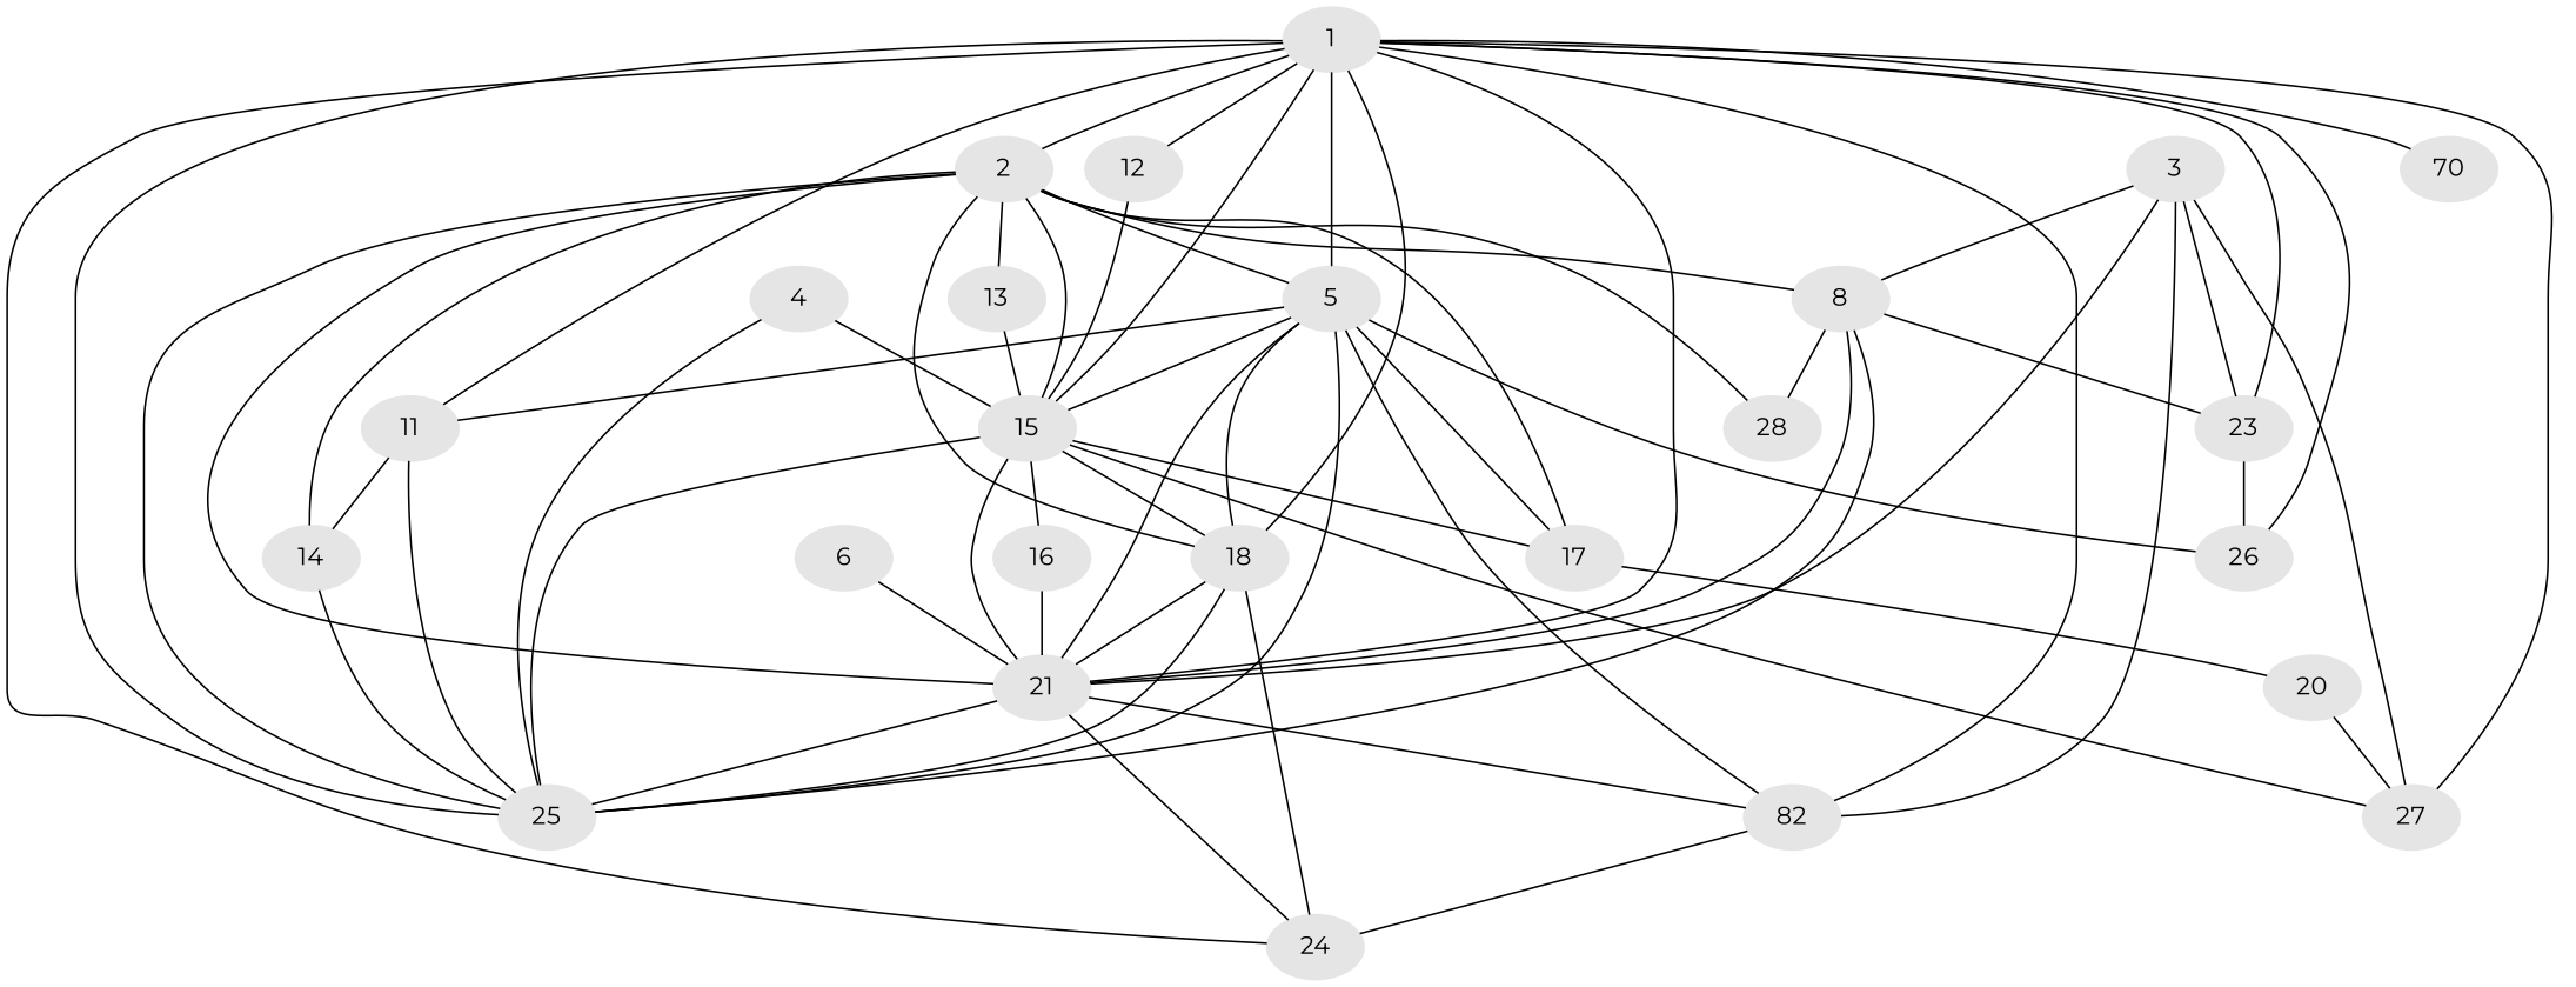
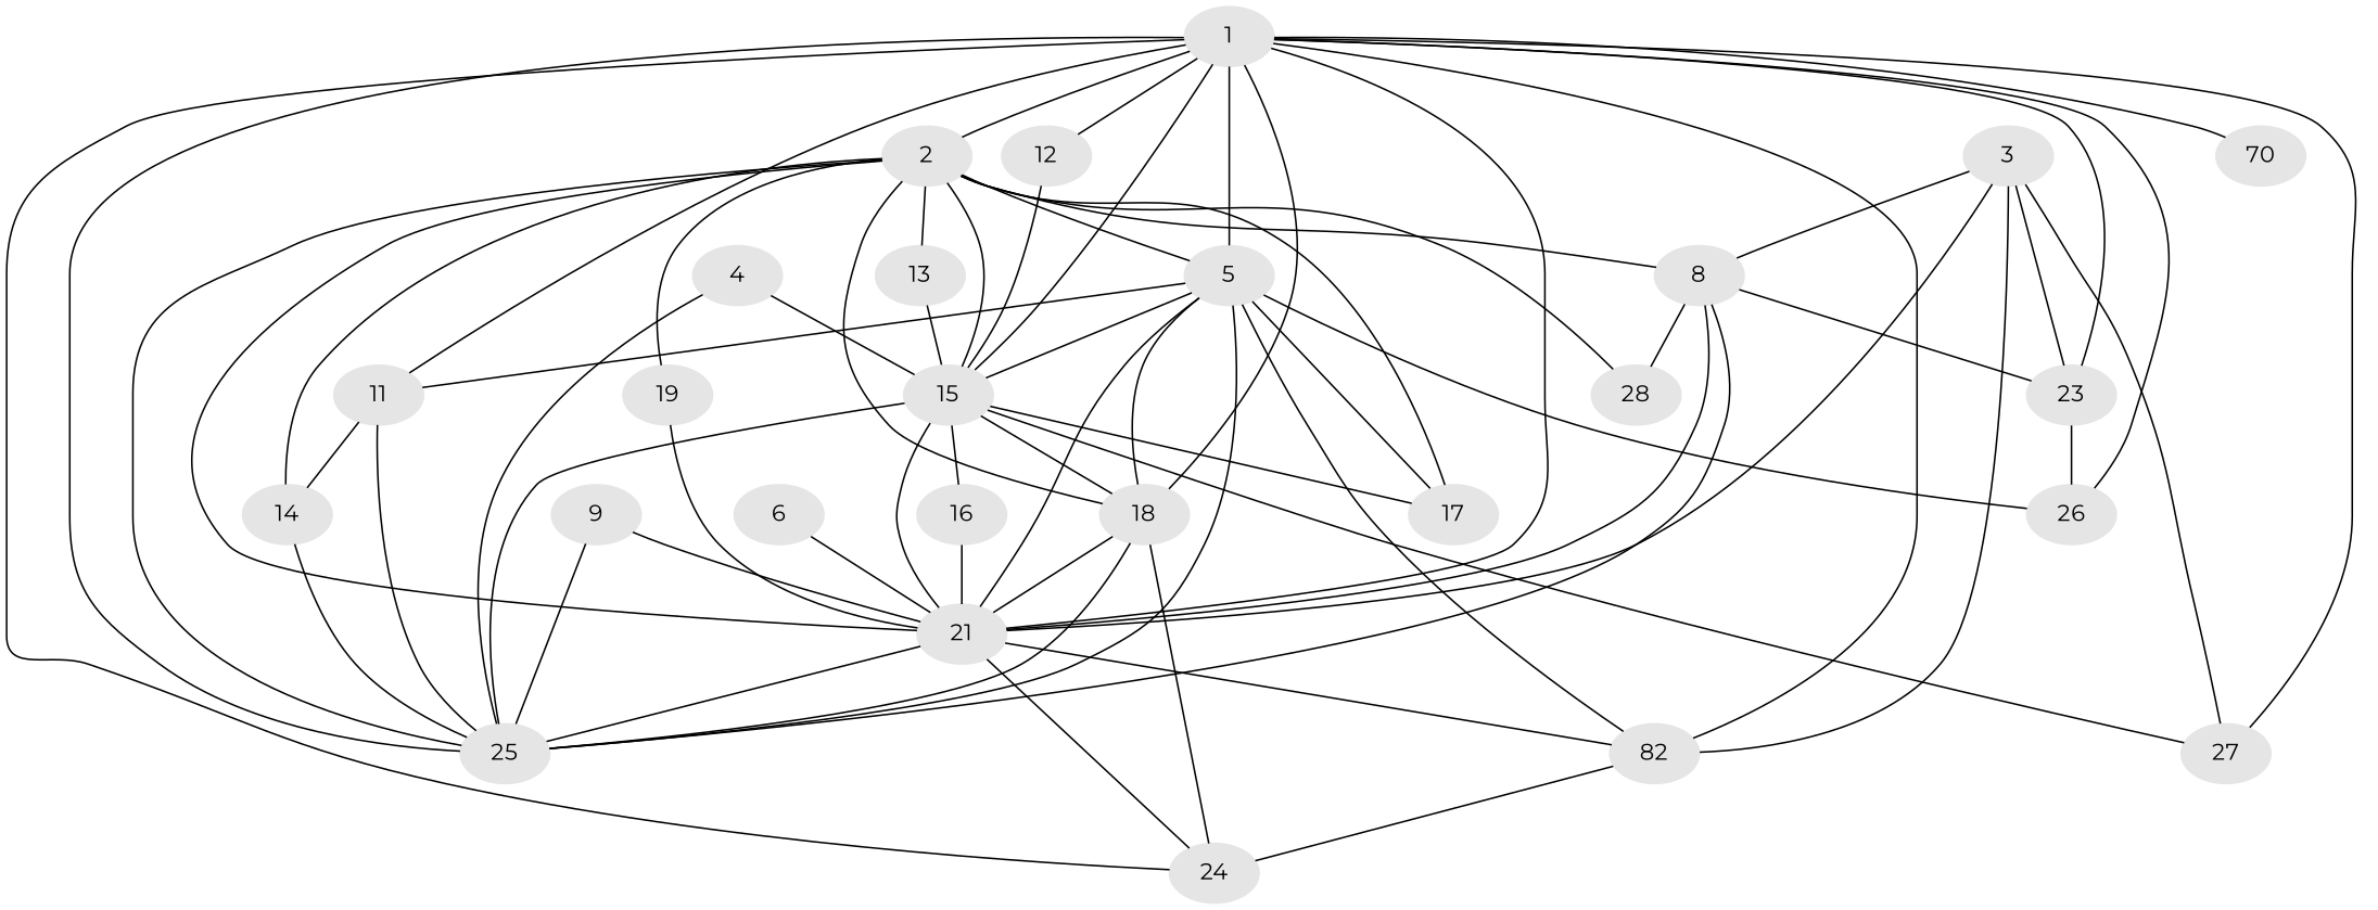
  graph {
    fontname=Montserrat
    node [color=gray90 fontname=Montserrat style=filled]
    edge [fontname=Montserrat weight=1.0]
    1
    2
    5
    n4 [label=70]
    11
    12
    15
    18
    21
    n10 [label=82]
    23
    24
    25
    26
    27
    8
    13
    14
    17
+   19
    28
    16
    6
-   20
    3
    4
+   9
    1 -- 2 [weight=4.0]
    1 -- 5 [weight=3.0]
    1 -- n4
    1 -- 11
    1 -- 12
    1 -- 15 [weight=3.0]
    1 -- 18 [weight=3.0]
    1 -- 21 [weight=4.0]
    1 -- n10 [weight=2.0]
    1 -- 23
    1 -- 24
    1 -- 25 [weight=3.0]
    1 -- 26
    1 -- 27 [weight=2.0]
    2 -- 5 [weight=2.0]
    2 -- 15 [weight=2.0]
    2 -- 18 [weight=2.0]
    2 -- 21 [weight=4.0]
    2 -- 25 [weight=2.0]
    2 -- 8
    2 -- 13
    2 -- 14
    2 -- 17
+   2 -- 19
    2 -- 28 [weight=2.0]
    5 -- 11
    5 -- 15
    5 -- 18
    5 -- 21 [weight=2.0]
    5 -- n10
    5 -- 25 [weight=2.0]
    5 -- 26
    5 -- 17
    11 -- 25
    11 -- 14
    12 -- 15
    15 -- 18
    15 -- 21 [weight=2.0]
    15 -- 25 [weight=2.0]
    15 -- 27
    15 -- 17
    15 -- 16
    18 -- 21 [weight=2.0]
    18 -- 24
    18 -- 25
    21 -- n10
    21 -- 24
    21 -- 25 [weight=3.0]
    n10 -- 24
    23 -- 26
    8 -- 21
    8 -- 23
    8 -- 25
    8 -- 28
    13 -- 15 [weight=2.0]
    14 -- 25
-   17 -- 20
+   19 -- 21
    16 -- 21 [weight=3.0]
    6 -- 21
-   20 -- 27
    3 -- 21
    3 -- n10
    3 -- 23
    3 -- 27
    3 -- 8
    4 -- 15
    4 -- 25
+   9 -- 21
+   9 -- 25
  }
